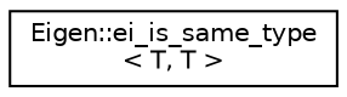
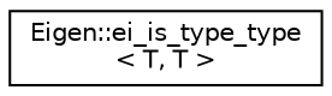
  digraph {
    rankdir=LR
-   n1 [color=black fillcolor=white fontname=Helvetica fontsize=10 height=0.2 label="Eigen::ei_is_same_type\l\< T, T \>" shape=record style=filled width=0.4]
+   n1 [color=black fillcolor=white fontname=Helvetica fontsize=10 height=0.2 label="Eigen::ei_is_type_type\l\< T, T \>" shape=record style=filled width=0.4]
  }
